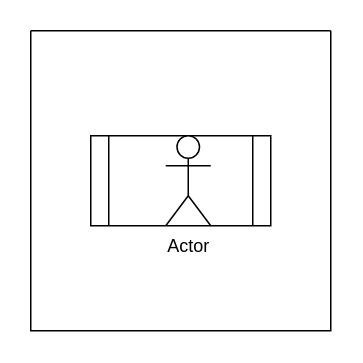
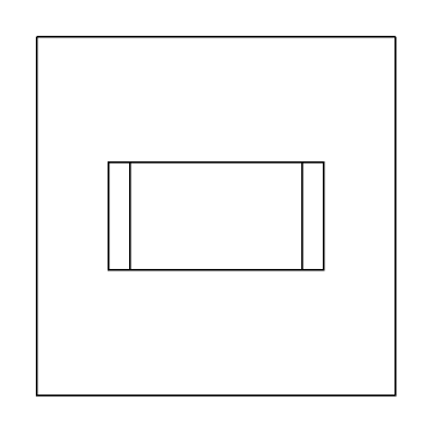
  <mxCell id="0" />
  <mxCell id="1" parent="0" />
  <mxCell id="2" value="" style="shape=process;whiteSpace=wrap;html=1;backgroundOutline=1;" vertex="1" parent="1"><mxGeometry x="60" y="90" width="120" height="60" as="geometry" /></mxCell>
- <mxCell id="3" value="Actor" style="shape=umlActor;verticalLabelPosition=bottom;verticalAlign=top;html=1;outlineConnect=0;" vertex="1" parent="1"><mxGeometry x="110" y="90" width="30" height="60" as="geometry" /></mxCell>
  <mxCell id="4" value="" style="swimlane;startSize=0;" vertex="1" parent="1"><mxGeometry x="20" y="20" width="200" height="200" as="geometry" /></mxCell>
